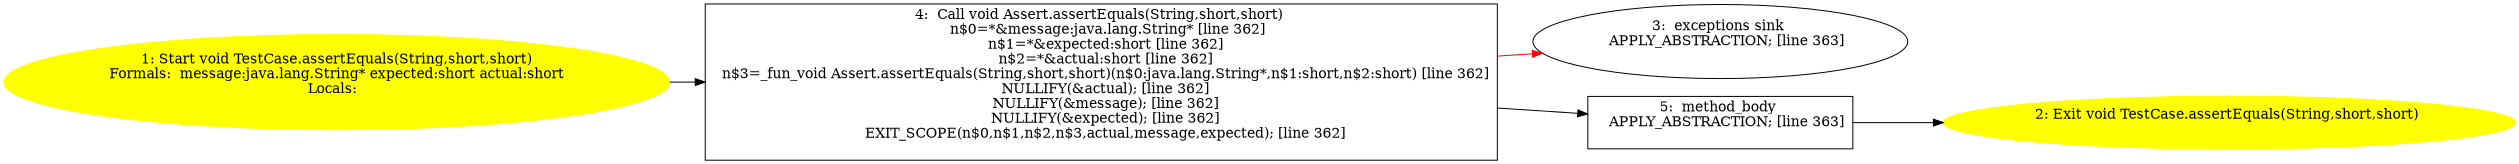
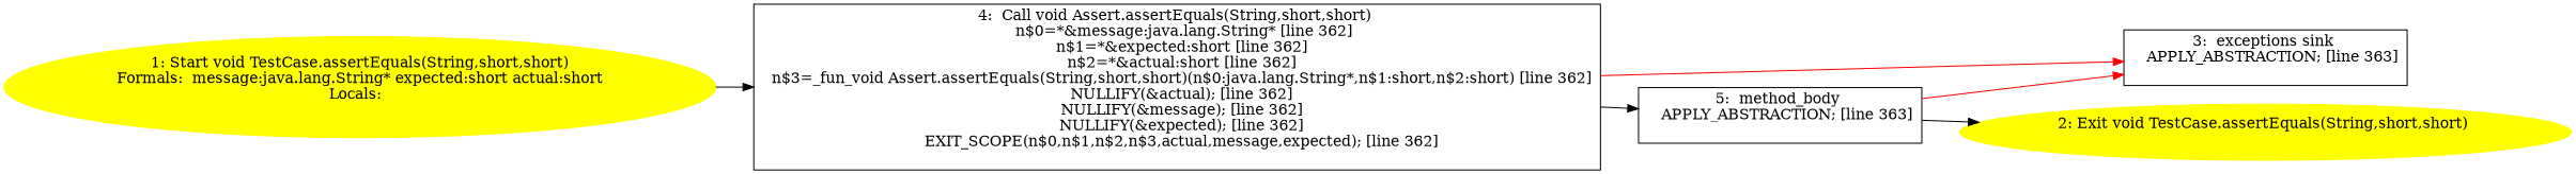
  digraph {
    rankdir=LR
    node [shape=box]
    n1 [color=yellow label="1: Start void TestCase.assertEquals(String,short,short)\nFormals:  message:java.lang.String* expected:short actual:short\nLocals:  \n  " style=filled shape=""]
    n2 [label="4:  Call void Assert.assertEquals(String,short,short) \n   n$0=*&message:java.lang.String* [line 362]\n  n$1=*&expected:short [line 362]\n  n$2=*&actual:short [line 362]\n  n$3=_fun_void Assert.assertEquals(String,short,short)(n$0:java.lang.String*,n$1:short,n$2:short) [line 362]\n  NULLIFY(&actual); [line 362]\n  NULLIFY(&message); [line 362]\n  NULLIFY(&expected); [line 362]\n  EXIT_SCOPE(n$0,n$1,n$2,n$3,actual,message,expected); [line 362]\n "]
-   n3 [label="3:  exceptions sink \n   APPLY_ABSTRACTION; [line 363]\n " shape=ellipse]
+   n3 [label="3:  exceptions sink \n   APPLY_ABSTRACTION; [line 363]\n "]
    n4 [label="5:  method_body \n   APPLY_ABSTRACTION; [line 363]\n "]
    n5 [color=yellow label="2: Exit void TestCase.assertEquals(String,short,short) \n  " style=filled shape=""]
    n1 -> n2
    n2 -> n3 [color=red]
    n2 -> n4
+   n4 -> n3 [color=red]
    n4 -> n5
  }
